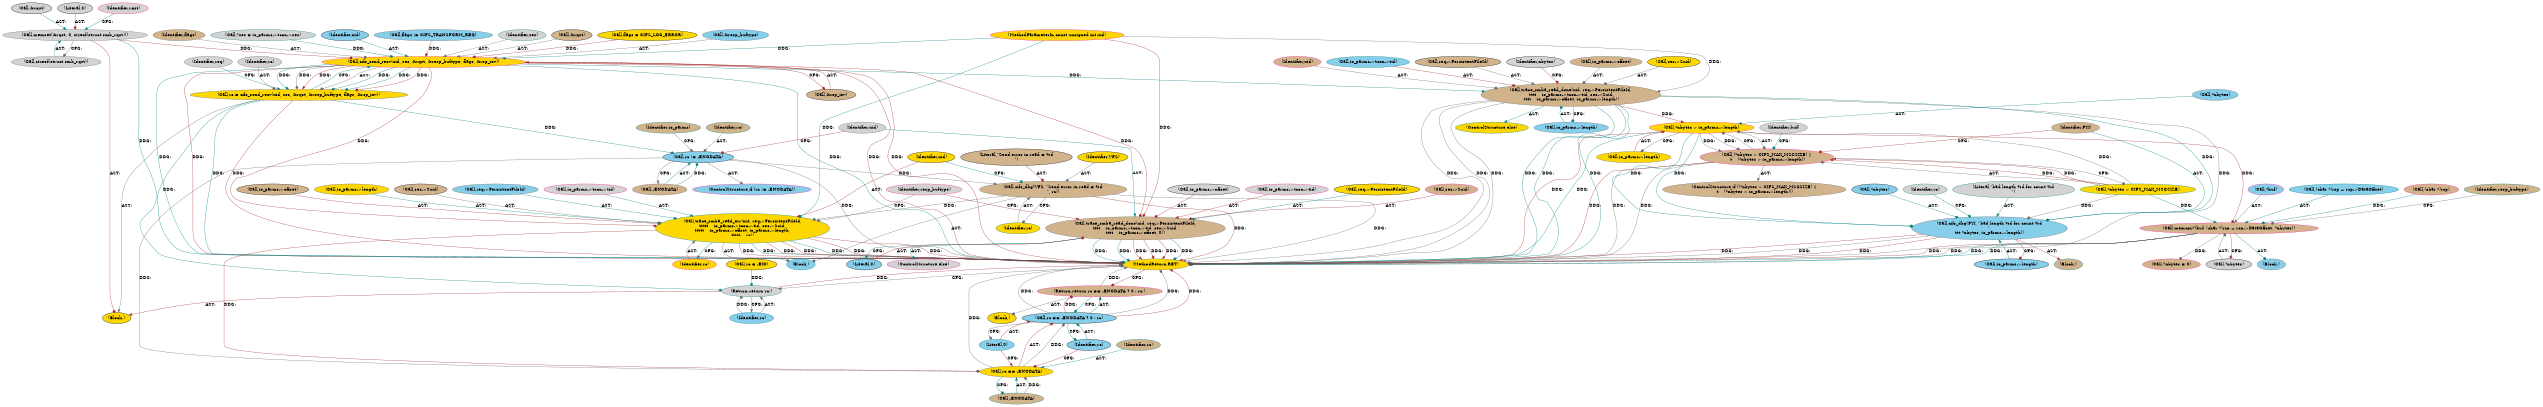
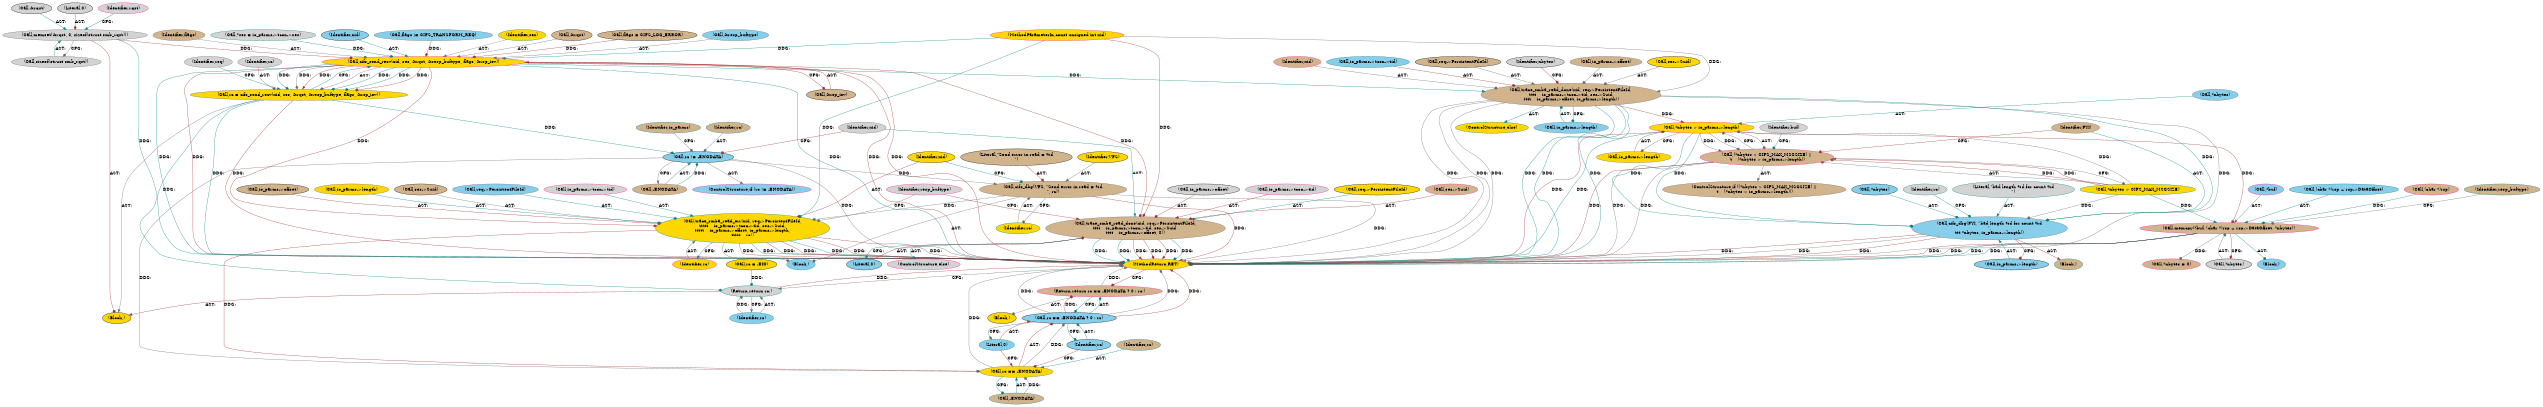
  digraph {
    node [color=gray40 fillcolor=tan style=filled]
    edge [arrowhead=normal color=teal]
    n1 [fillcolor=lightgrey label="(Call,memset(&rqst, 0, sizeof(struct smb_rqst)))"]
    n2 [color=deeppink fillcolor=gold label="(Call,cifs_send_recv(xid, ses, &rqst, &resp_buftype, flags, &rsp_iov))"]
    n3 [fillcolor=lightgrey label="(Call,sizeof(struct smb_rqst))"]
    n4 [color=black fillcolor=gold label="(Block,)"]
    n5 [fillcolor=gold label="(MethodReturn,RET)"]
    n6 [fillcolor=gold label="(Call,rc = cifs_send_recv(xid, ses, &rqst, &resp_buftype, flags, &rsp_iov))"]
    n7 [color=teal fillcolor=gold label="(Call,trace_smb3_read_err(xid, req->PersistentFileId,\n\t\t\t\t\t    io_parms->tcon->tid, ses->Suid,\n\t\t\t\t\t    io_parms->offset, io_parms->length,\n\t\t\t\t\t    rc))"]
    n8 [label="(Call,trace_smb3_read_done(xid, req->PersistentFileId,\n\t\t\t\t    io_parms->tcon->tid, ses->Suid,\n\t\t\t\t    io_parms->offset, 0))"]
    n9 [label="(Call,trace_smb3_read_done(xid, req->PersistentFileId,\n \t\t\t\t    io_parms->tcon->tid, ses->Suid,\n \t\t\t\t    io_parms->offset, io_parms->length))"]
    n10 [color=black label="(Call,&rsp_iov)"]
    n11 [color=teal fillcolor=lightgrey label="(Return,return rc;)"]
    n12 [color=deeppink label="(Return,return rc == -ENODATA ? 0 : rc;)"]
    n13 [color=black fillcolor=skyblue label="(Call,rc != -ENODATA)"]
    n14 [fillcolor=gold label="(Call,rc == -ENODATA)"]
    n15 [color=teal fillcolor=skyblue label="(Block,)"]
    n16 [color=deeppink fillcolor=gold label="(Identifier,rc)"]
    n17 [color=black fillcolor=skyblue label="(Literal,0)"]
    n18 [color=deeppink fillcolor=lightgrey label="(ControlStructure,else)"]
    n19 [color=deeppink fillcolor=gold label="(Call,*nbytes > io_parms->length)"]
    n20 [fillcolor=skyblue label="(Call,cifs_dbg(FYI, \"bad length %d for count %d\n\",\n\t\t\t *nbytes, io_parms->length))"]
    n21 [color=teal fillcolor=gold label="(ControlStructure,else)"]
    n22 [fillcolor=skyblue label="(Call,io_parms->length)"]
    n23 [label="(Call,cifs_dbg(VFS, \"Send error in read = %d\n\", rc))"]
    n24 [label="(Call,-ENODATA)"]
    n25 [color=deeppink fillcolor=skyblue label="(ControlStructure,if (rc != -ENODATA))"]
    n26 [color=teal fillcolor=skyblue label="(Identifier,rc)"]
    n27 [color=teal fillcolor=gold label="(Identifier,rc)"]
    n28 [color=black fillcolor=skyblue label="(Call,rc == -ENODATA ? 0 : rc)"]
    n29 [color=teal label="(Call,-ENODATA)"]
    n30 [color=black fillcolor=skyblue label="(Identifier,rc)"]
    n31 [color=teal fillcolor=skyblue label="(Literal,0)"]
    n32 [color=black fillcolor=gold label="(Block,)"]
    n33 [color=deeppink label="(Call,(*nbytes > CIFS_MAX_MSGSIZE) ||\n \t    (*nbytes > io_parms->length))"]
    n34 [color=deeppink label="(Call,memcpy(*buf, (char *)rsp + rsp->DataOffset, *nbytes))"]
    n35 [fillcolor=gold label="(Call,io_parms->length)"]
    n36 [color=teal label="(Block,)"]
    n37 [color=black fillcolor=skyblue label="(Call,io_parms->length)"]
    n38 [label="(ControlStructure,if ((*nbytes > CIFS_MAX_MSGSIZE) ||\n \t    (*nbytes > io_parms->length)))"]
    n39 [color=teal fillcolor=gold label="(Call,*nbytes > CIFS_MAX_MSGSIZE)"]
    n40 [fillcolor=skyblue label="(Block,)"]
    n41 [color=black fillcolor=lightgrey label="(Call,*nbytes)"]
    n42 [color=deeppink label="(Call,*nbytes = 0)"]
    n43 [color=teal fillcolor=skyblue label="(Call,(char *)rsp + rsp->DataOffset)"]
-   n44 [color=teal fillcolor=lightgrey label="(Identifier,ses)"]
+   n44 [color=teal fillcolor=gold label="(Identifier,ses)"]
    n45 [color=teal fillcolor=lightgrey label="(Literal,\"bad length %d for count %d\n\")"]
    n46 [label="(Call,io_parms->offset)"]
    n47 [color=deeppink fillcolor=lightgrey label="(Call,io_parms->tcon->tid)"]
    n48 [color=black fillcolor=gold label="(Call,rc = -EIO)"]
    n49 [color=black fillcolor=gold label="(Call,req->PersistentFileId)"]
    n50 [color=black fillcolor=lightgrey label="(Call,&rqst)"]
    n51 [color=deeppink label="(Call,(char *)rsp)"]
    n52 [fillcolor=lightgrey label="(Identifier,buf)"]
    n53 [color=black label="(Call,&rqst)"]
    n54 [color=teal label="(Identifier,resp_buftype)"]
    n55 [color=black fillcolor=gold label="(Identifier,VFS)"]
    n56 [color=deeppink label="(Call,ses->Suid)"]
    n57 [color=deeppink fillcolor=skyblue label="(Call,*buf)"]
    n58 [color=teal label="(Identifier,rc)"]
    n59 [color=black fillcolor=skyblue label="(Call,*nbytes)"]
    n60 [color=teal fillcolor=lightgrey label="(Identifier,rc)"]
    n61 [color=black fillcolor=gold label="(Call,ses->Suid)"]
    n62 [fillcolor=lightgrey label="(Identifier,xid)"]
    n63 [fillcolor=skyblue label="(Call,*nbytes)"]
    n64 [color=black label="(Literal,\"Send error in read = %d\n\")"]
    n65 [color=deeppink label="(Identifier,xid)"]
    n66 [color=teal label="(Identifier,rc)"]
-   n67 [color=black fillcolor=gold label="(Call,flags = CIFS_LOG_ERROR)"]
+   n67 [color=black label="(Call,flags = CIFS_LOG_ERROR)"]
    n68 [color=teal fillcolor=skyblue label="(Call,io_parms->tcon->tid)"]
    n69 [color=black fillcolor=lightgrey label="(Call,io_parms->offset)"]
    n70 [fillcolor=skyblue label="(Call,&resp_buftype)"]
    n71 [label="(Identifier,flags)"]
    n72 [color=black fillcolor=lightgrey label="(Literal,0)"]
    n73 [color=teal fillcolor=lightgrey label="(Call,*ses = io_parms->tcon->ses)"]
    n74 [color=black fillcolor=gold label="(Identifier,xid)"]
    n75 [color=black label="(Call,io_parms->offset)"]
    n76 [color=black fillcolor=skyblue label="(Identifier,xid)"]
    n77 [fillcolor=lightgrey label="(Identifier,req)"]
    n78 [fillcolor=gold label="(Call,io_parms->length)"]
    n79 [color=black label="(Call,req->PersistentFileId)"]
    n80 [label="(Identifier,FYI)"]
    n81 [color=deeppink fillcolor=gold label="(MethodParameterIn,const unsigned int xid)"]
    n82 [color=deeppink fillcolor=lightgrey label="(Identifier,resp_buftype)"]
    n83 [fillcolor=skyblue label="(Call,flags |= CIFS_TRANSFORM_REQ)"]
    n84 [color=deeppink fillcolor=lightgrey label="(Identifier,rqst)"]
    n85 [color=black fillcolor=lightgrey label="(Identifier,nbytes)"]
    n86 [color=black label="(Call,ses->Suid)"]
    n87 [color=deeppink fillcolor=lightgrey label="(Call,io_parms->tcon->tid)"]
    n88 [fillcolor=lightgrey label="(Identifier,rc)"]
    n89 [color=teal label="(Identifier,io_parms)"]
    n90 [fillcolor=skyblue label="(Call,req->PersistentFileId)"]
    n1 -> n2 [arrowhead=dot color=brown label="DDG: "]
    n1 -> n3 [arrowhead=diamond color=gray40 label="CFG: "]
    n1 -> n4 [arrowhead=dot color=brown label="AST: "]
    n1 -> n5 [label="DDG: "]
    n2 -> n5 [color=brown label="DDG: "]
    n2 -> n5 [arrowhead=diamond label="DDG: "]
    n2 -> n5 [arrowhead=dot label="DDG: "]
    n2 -> n5 [arrowhead=diamond color=brown label="DDG: "]
    n2 -> n5 [color=brown label="DDG: "]
    n2 -> n6 [arrowhead=diamond color=gray40 label="AST: "]
    n2 -> n6 [arrowhead=diamond label="DDG: "]
    n2 -> n6 [arrowhead=dot label="DDG: "]
    n2 -> n6 [arrowhead=dot color=brown label="DDG: "]
    n2 -> n6 [arrowhead=diamond label="DDG: "]
    n2 -> n6 [arrowhead=diamond color=gray40 label="DDG: "]
    n2 -> n6 [color=brown label="DDG: "]
    n2 -> n7 [arrowhead=diamond color=brown label="DDG: "]
    n2 -> n8 [arrowhead=dot color=brown label="DDG: "]
    n2 -> n9 [label="DDG: "]
    n2 -> n10 [arrowhead=diamond color=brown label="CFG: "]
    n3 -> n1 [label="AST: "]
    n5 -> n11 [color=gray40 label="CFG: "]
    n5 -> n12 [arrowhead=diamond color=brown label="CFG: "]
    n6 -> n2 [label="CFG: "]
    n6 -> n4 [color=gray40 label="AST: "]
    n6 -> n5 [arrowhead=dot label="DDG: "]
    n6 -> n5 [arrowhead=dot color=brown label="DDG: "]
    n6 -> n11 [arrowhead=diamond label="DDG: "]
    n6 -> n13 [arrowhead=diamond label="DDG: "]
    n7 -> n5 [arrowhead=diamond color=brown label="DDG: "]
    n7 -> n5 [arrowhead=diamond color=brown label="DDG: "]
    n7 -> n5 [arrowhead=dot label="DDG: "]
    n7 -> n5 [arrowhead=diamond color=brown label="DDG: "]
    n7 -> n5 [arrowhead=dot color=brown label="DDG: "]
    n7 -> n5 [arrowhead=dot label="DDG: "]
    n7 -> n5 [color=brown label="DDG: "]
    n7 -> n14 [color=brown label="DDG: "]
    n7 -> n15 [arrowhead=diamond color=gray40 label="AST: "]
    n7 -> n16 [label="CFG: "]
    n8 -> n5 [color=brown label="DDG: "]
    n8 -> n5 [arrowhead=diamond color=brown label="DDG: "]
    n8 -> n5 [color=brown label="DDG: "]
    n8 -> n5 [arrowhead=diamond label="DDG: "]
    n8 -> n5 [arrowhead=dot label="DDG: "]
    n8 -> n5 [arrowhead=diamond label="DDG: "]
    n8 -> n17 [label="CFG: "]
    n8 -> n18 [label="AST: "]
    n9 -> n5 [arrowhead=diamond label="DDG: "]
    n9 -> n5 [label="DDG: "]
    n9 -> n5 [arrowhead=dot color=gray40 label="DDG: "]
    n9 -> n5 [arrowhead=dot color=gray40 label="DDG: "]
    n9 -> n5 [arrowhead=dot color=gray40 label="DDG: "]
    n9 -> n5 [color=gray40 label="DDG: "]
    n9 -> n5 [arrowhead=dot label="DDG: "]
    n9 -> n19 [color=brown label="DDG: "]
    n9 -> n20 [arrowhead=diamond label="DDG: "]
    n9 -> n21 [label="AST: "]
    n9 -> n22 [arrowhead=dot label="CFG: "]
    n10 -> n2 [color=brown label="AST: "]
    n11 -> n4 [color=brown label="AST: "]
    n11 -> n5 [color=brown label="DDG: "]
    n11 -> n26 [color=gray40 label="CFG: "]
    n12 -> n5 [color=gray40 label="DDG: "]
    n12 -> n28 [arrowhead=diamond label="CFG: "]
    n12 -> n32 [arrowhead=dot color=gray40 label="AST: "]
    n13 -> n5 [color=gray40 label="DDG: "]
    n13 -> n14 [arrowhead=diamond color=gray40 label="DDG: "]
    n13 -> n23 [color=gray40 label="DDG: "]
    n13 -> n24 [color=gray40 label="CFG: "]
    n13 -> n25 [color=gray40 label="AST: "]
    n14 -> n5 [arrowhead=diamond color=gray40 label="DDG: "]
    n14 -> n28 [arrowhead=diamond color=brown label="AST: "]
    n14 -> n28 [arrowhead=diamond color=gray40 label="DDG: "]
    n14 -> n29 [arrowhead=dot label="CFG: "]
    n16 -> n7 [color=gray40 label="AST: "]
    n17 -> n8 [arrowhead=dot color=brown label="AST: "]
    n19 -> n5 [arrowhead=diamond color=brown label="DDG: "]
    n19 -> n5 [arrowhead=dot label="DDG: "]
    n19 -> n20 [arrowhead=diamond label="DDG: "]
    n19 -> n20 [arrowhead=dot label="DDG: "]
    n19 -> n33 [arrowhead=dot color=gray40 label="AST: "]
    n19 -> n33 [color=gray40 label="DDG: "]
    n19 -> n33 [arrowhead=diamond color=gray40 label="DDG: "]
    n19 -> n34 [arrowhead=dot color=brown label="DDG: "]
    n19 -> n35 [arrowhead=diamond color=gray40 label="CFG: "]
    n20 -> n5 [color=brown label="DDG: "]
    n20 -> n5 [arrowhead=dot color=brown label="DDG: "]
    n20 -> n5 [arrowhead=dot color=gray40 label="DDG: "]
    n20 -> n36 [color=brown label="AST: "]
    n20 -> n37 [arrowhead=dot color=brown label="CFG: "]
    n22 -> n9 [arrowhead=dot label="AST: "]
    n23 -> n5 [color=brown label="DDG: "]
    n23 -> n5 [color=gray40 label="DDG: "]
    n23 -> n7 [arrowhead=dot color=gray40 label="DDG: "]
    n23 -> n15 [arrowhead=dot color=gray40 label="AST: "]
    n23 -> n27 [arrowhead=dot color=gray40 label="CFG: "]
    n24 -> n13 [label="AST: "]
    n24 -> n13 [arrowhead=diamond label="DDG: "]
    n26 -> n11 [color=gray40 label="AST: "]
    n26 -> n11 [arrowhead=dot color=gray40 label="DDG: "]
    n27 -> n23 [color=gray40 label="AST: "]
    n28 -> n5 [color=brown label="DDG: "]
    n28 -> n5 [arrowhead=diamond color=gray40 label="DDG: "]
    n28 -> n5 [arrowhead=diamond color=gray40 label="DDG: "]
    n28 -> n12 [arrowhead=diamond label="AST: "]
    n28 -> n12 [arrowhead=dot color=brown label="DDG: "]
    n28 -> n30 [arrowhead=diamond label="CFG: "]
    n28 -> n31 [arrowhead=diamond color=gray40 label="CFG: "]
    n29 -> n14 [label="AST: "]
    n29 -> n14 [arrowhead=diamond color=gray40 label="DDG: "]
    n30 -> n14 [arrowhead=diamond color=brown label="CFG: "]
    n30 -> n28 [arrowhead=diamond label="AST: "]
    n31 -> n14 [color=brown label="CFG: "]
    n31 -> n28 [color=brown label="AST: "]
    n33 -> n5 [color=brown label="DDG: "]
    n33 -> n5 [arrowhead=dot color=gray40 label="DDG: "]
    n33 -> n5 [arrowhead=diamond color=gray40 label="DDG: "]
    n33 -> n19 [arrowhead=dot color=gray40 label="CFG: "]
    n33 -> n38 [color=gray40 label="AST: "]
    n33 -> n39 [arrowhead=dot color=gray40 label="CFG: "]
    n34 -> n5 [arrowhead=dot color=gray40 label="DDG: "]
    n34 -> n5 [arrowhead=diamond label="DDG: "]
    n34 -> n5 [arrowhead=diamond label="DDG: "]
    n34 -> n5 [color=brown label="DDG: "]
    n34 -> n40 [arrowhead=dot label="AST: "]
    n34 -> n41 [arrowhead=diamond color=brown label="CFG: "]
    n34 -> n42 [arrowhead=dot color=gray40 label="DDG: "]
    n35 -> n19 [arrowhead=diamond color=brown label="AST: "]
    n37 -> n20 [label="AST: "]
    n39 -> n19 [arrowhead=dot color=gray40 label="DDG: "]
    n39 -> n20 [arrowhead=dot color=gray40 label="DDG: "]
    n39 -> n33 [arrowhead=diamond color=gray40 label="AST: "]
    n39 -> n33 [arrowhead=diamond color=brown label="DDG: "]
    n39 -> n33 [color=brown label="DDG: "]
    n39 -> n34 [label="DDG: "]
    n41 -> n34 [arrowhead=dot color=gray40 label="AST: "]
    n43 -> n34 [label="AST: "]
    n44 -> n2 [color=gray40 label="AST: "]
    n45 -> n20 [label="AST: "]
    n46 -> n9 [arrowhead=dot color=gray40 label="AST: "]
    n47 -> n7 [label="AST: "]
    n48 -> n11 [arrowhead=dot label="DDG: "]
    n49 -> n8 [arrowhead=diamond label="AST: "]
    n50 -> n1 [label="AST: "]
    n51 -> n34 [arrowhead=diamond label="DDG: "]
    n52 -> n33 [arrowhead=dot label="CFG: "]
    n53 -> n2 [color=gray40 label="AST: "]
    n54 -> n34 [arrowhead=dot color=gray40 label="CFG: "]
    n55 -> n23 [color=gray40 label="AST: "]
    n56 -> n8 [arrowhead=diamond color=brown label="AST: "]
    n57 -> n34 [color=gray40 label="AST: "]
    n58 -> n13 [arrowhead=diamond color=gray40 label="AST: "]
    n59 -> n20 [arrowhead=diamond label="AST: "]
    n60 -> n20 [arrowhead=diamond label="CFG: "]
    n61 -> n9 [arrowhead=dot color=gray40 label="AST: "]
    n62 -> n8 [label="AST: "]
    n62 -> n13 [arrowhead=dot color=brown label="CFG: "]
    n63 -> n19 [label="AST: "]
    n64 -> n23 [arrowhead=diamond color=brown label="AST: "]
    n65 -> n9 [arrowhead=dot color=gray40 label="AST: "]
    n66 -> n14 [label="AST: "]
    n67 -> n2 [arrowhead=diamond color=brown label="DDG: "]
    n68 -> n9 [arrowhead=diamond color=brown label="AST: "]
    n69 -> n8 [arrowhead=dot color=brown label="AST: "]
    n70 -> n2 [color=gray40 label="AST: "]
    n71 -> n2 [arrowhead=dot color=gray40 label="AST: "]
    n72 -> n1 [arrowhead=diamond color=brown label="AST: "]
    n73 -> n2 [arrowhead=diamond label="DDG: "]
    n74 -> n7 [arrowhead=diamond color=brown label="AST: "]
    n74 -> n23 [arrowhead=dot label="CFG: "]
    n75 -> n7 [arrowhead=dot color=brown label="AST: "]
    n76 -> n2 [label="AST: "]
    n77 -> n6 [label="CFG: "]
    n78 -> n7 [label="AST: "]
    n79 -> n9 [color=gray40 label="AST: "]
    n80 -> n20 [arrowhead=diamond label="AST: "]
    n80 -> n33 [arrowhead=dot color=brown label="CFG: "]
    n81 -> n2 [label="DDG: "]
    n81 -> n7 [arrowhead=dot label="DDG: "]
    n81 -> n8 [arrowhead=diamond color=brown label="DDG: "]
    n81 -> n9 [color=gray40 label="DDG: "]
    n82 -> n7 [arrowhead=dot color=gray40 label="CFG: "]
    n82 -> n8 [color=brown label="CFG: "]
    n83 -> n2 [arrowhead=diamond color=brown label="DDG: "]
    n84 -> n1 [label="CFG: "]
    n85 -> n9 [arrowhead=diamond color=brown label="CFG: "]
    n86 -> n7 [arrowhead=diamond color=gray40 label="AST: "]
    n87 -> n8 [color=brown label="AST: "]
    n88 -> n6 [arrowhead=diamond color=gray40 label="AST: "]
    n89 -> n13 [arrowhead=diamond color=gray40 label="CFG: "]
    n90 -> n7 [arrowhead=diamond label="AST: "]
  }
